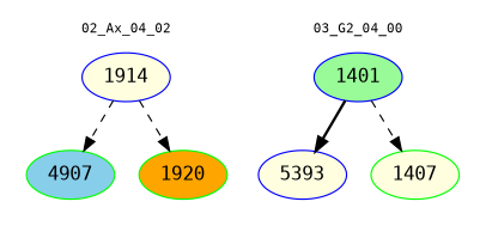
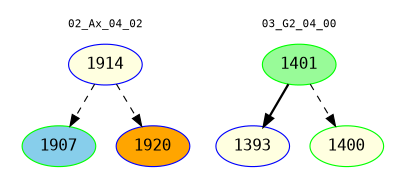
  digraph {
    fontname="DejaVu Sans Mono"
    node [color=blue fillcolor=lightyellow fontname="DejaVu Sans Mono" style=filled]
    edge [color=black fontname="DejaVu Sans Mono" style=dashed]
    n1 [label=1914]
-   n2 [color=green fillcolor=skyblue label=4907]
-   n3 [color=green fillcolor=orange label=1920]
-   n4 [fillcolor=palegreen label=1401]
-   n5 [label=5393]
-   n6 [color=green label=1407]
+   n2 [color=green fillcolor=skyblue label=1907]
+   n3 [fillcolor=orange label=1920]
+   n4 [color=green fillcolor=palegreen label=1401]
+   n5 [label=1393]
+   n6 [color=green label=1400]
    subgraph cluster_1 {
      color=white
      fontsize=10
      label="02_Ax_04_02"
      n1
      n2
      n3
    }
    subgraph cluster_2 {
      color=white
      fontsize=10
      label="03_G2_04_00"
      n4
      n5
      n6
    }
    n1 -> n2
    n1 -> n3
    n4 -> n5 [style=bold]
    n4 -> n6
  }
